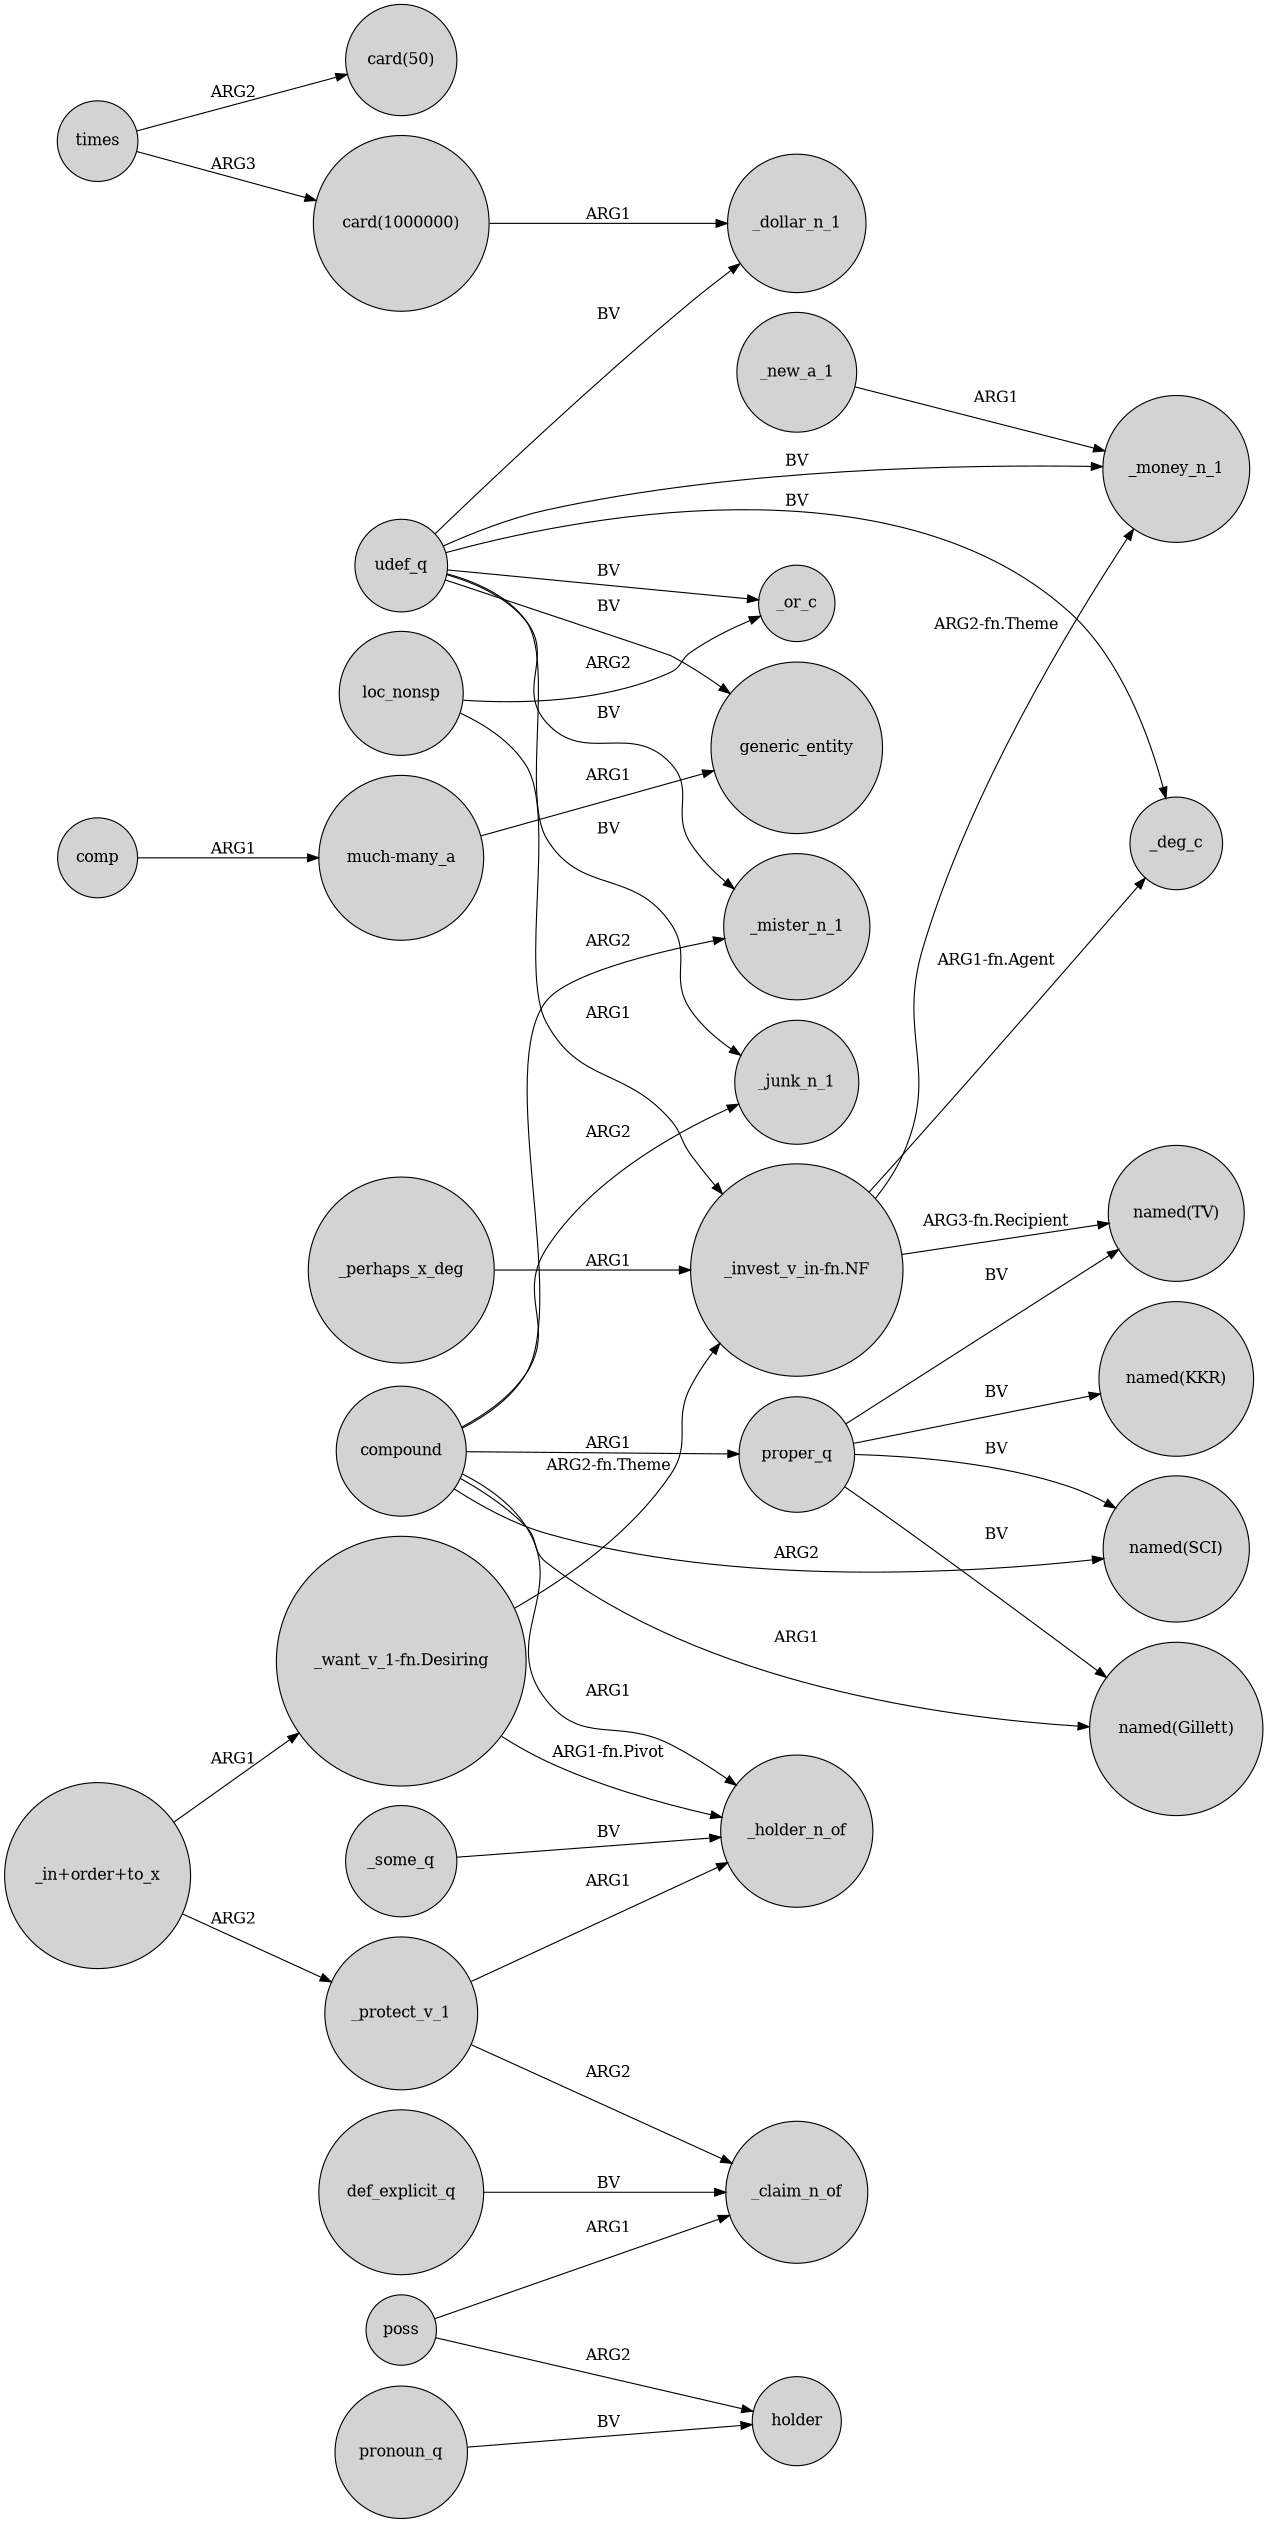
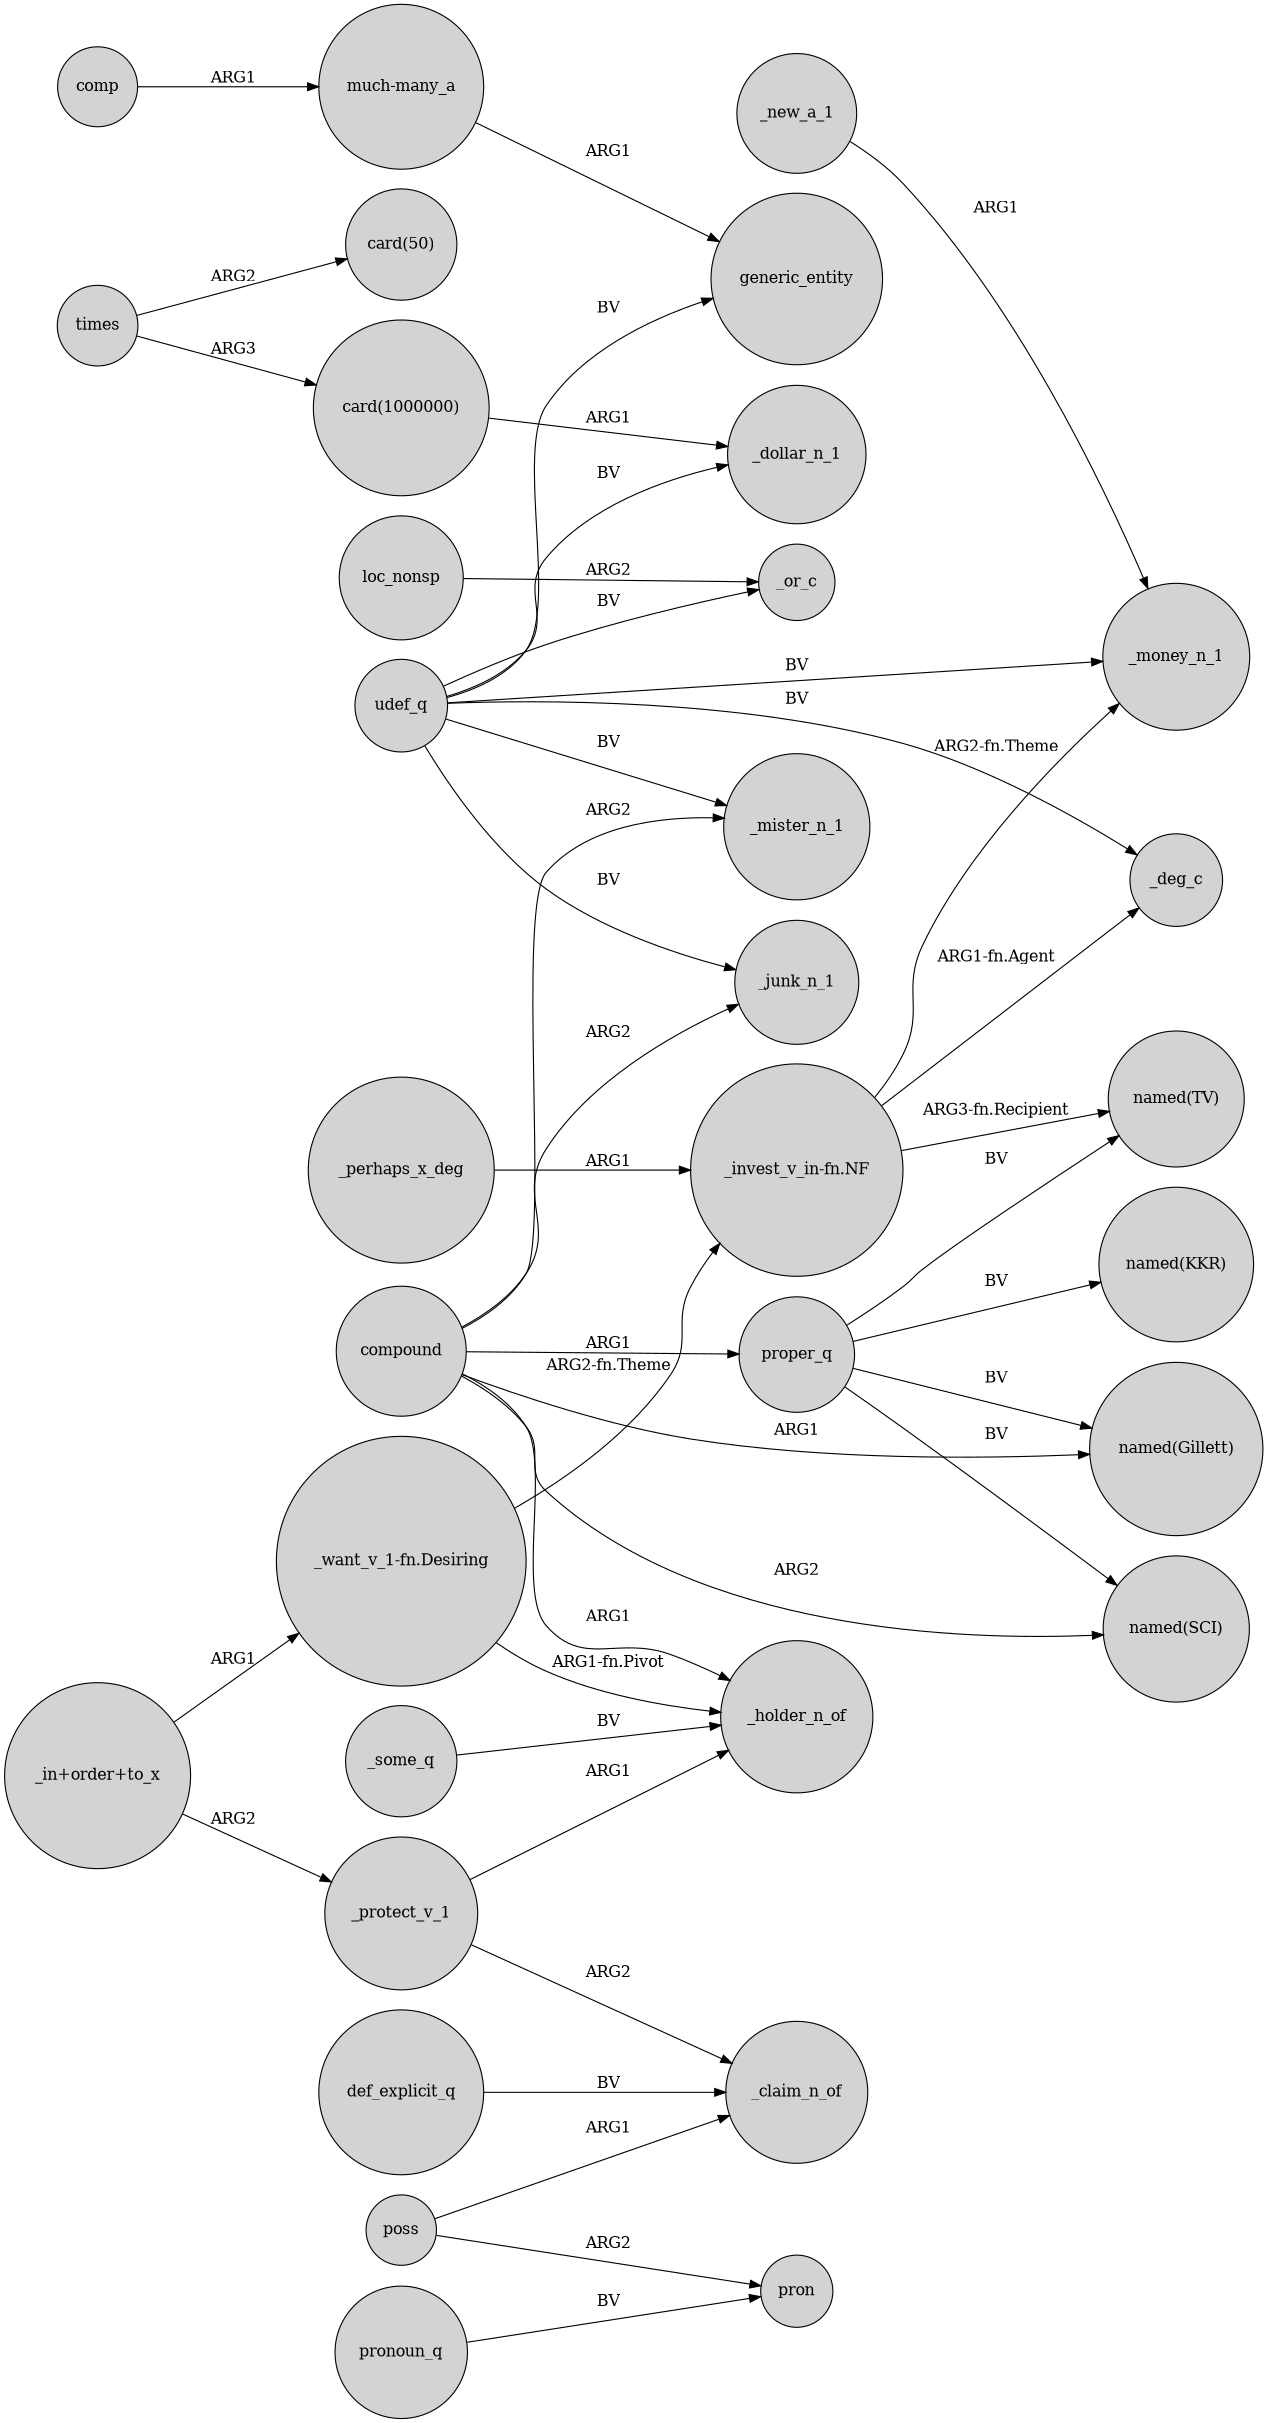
  digraph {
    rankdir=LR
    node [shape=circle style=filled]
    times
    "card(50)"
    "card(1000000)"
    _dollar_n_1
    udef_q
    _money_n_1
    generic_entity
    _mister_n_1
    n9 [label=_deg_c]
    _junk_n_1
    _or_c
    poss
-   pron [label=holder]
+   pron
    _claim_n_of
    "_in+order+to_x"
    _protect_v_1
    "_want_v_1-fn.Desiring"
    _holder_n_of
    "_invest_v_in-fn.NF"
    "much-many_a"
    compound
    "named(SCI)"
    "named(Gillett)"
    proper_q
    _new_a_1
    "named(TV)"
    loc_nonsp
    "named(KKR)"
    pronoun_q
    comp
    _some_q
    def_explicit_q
    _perhaps_x_deg
    times -> "card(50)" [label=ARG2]
    times -> "card(1000000)" [label=ARG3]
    "card(1000000)" -> _dollar_n_1 [label=ARG1]
    udef_q -> _dollar_n_1 [label=BV]
    udef_q -> _money_n_1 [label=BV]
    udef_q -> generic_entity [label=BV]
    udef_q -> _mister_n_1 [label=BV]
    udef_q -> n9 [label=BV]
    udef_q -> _junk_n_1 [label=BV]
    udef_q -> _or_c [label=BV]
    poss -> pron [label=ARG2]
    poss -> _claim_n_of [label=ARG1]
    "_in+order+to_x" -> _protect_v_1 [label=ARG2]
    "_in+order+to_x" -> "_want_v_1-fn.Desiring" [label=ARG1]
    _protect_v_1 -> _claim_n_of [label=ARG2]
    _protect_v_1 -> _holder_n_of [label=ARG1]
    "_want_v_1-fn.Desiring" -> _holder_n_of [label="ARG1-fn.Pivot"]
    "_want_v_1-fn.Desiring" -> "_invest_v_in-fn.NF" [label="ARG2-fn.Theme"]
    "_invest_v_in-fn.NF" -> _money_n_1 [label="ARG2-fn.Theme"]
    "_invest_v_in-fn.NF" -> n9 [label="ARG1-fn.Agent"]
    "_invest_v_in-fn.NF" -> "named(TV)" [label="ARG3-fn.Recipient"]
    "much-many_a" -> generic_entity [label=ARG1]
    compound -> _mister_n_1 [label=ARG2]
    compound -> _junk_n_1 [label=ARG2]
    compound -> _holder_n_of [label=ARG1]
    compound -> "named(SCI)" [label=ARG2]
    compound -> "named(Gillett)" [label=ARG1]
    compound -> proper_q [label=ARG1]
    proper_q -> "named(SCI)" [label=BV]
    proper_q -> "named(Gillett)" [label=BV]
    proper_q -> "named(TV)" [label=BV]
    proper_q -> "named(KKR)" [label=BV]
    _new_a_1 -> _money_n_1 [label=ARG1]
    loc_nonsp -> _or_c [label=ARG2]
-   loc_nonsp -> "_invest_v_in-fn.NF" [label=ARG1]
    pronoun_q -> pron [label=BV]
    comp -> "much-many_a" [label=ARG1]
    _some_q -> _holder_n_of [label=BV]
    def_explicit_q -> _claim_n_of [label=BV]
    _perhaps_x_deg -> "_invest_v_in-fn.NF" [label=ARG1]
  }
